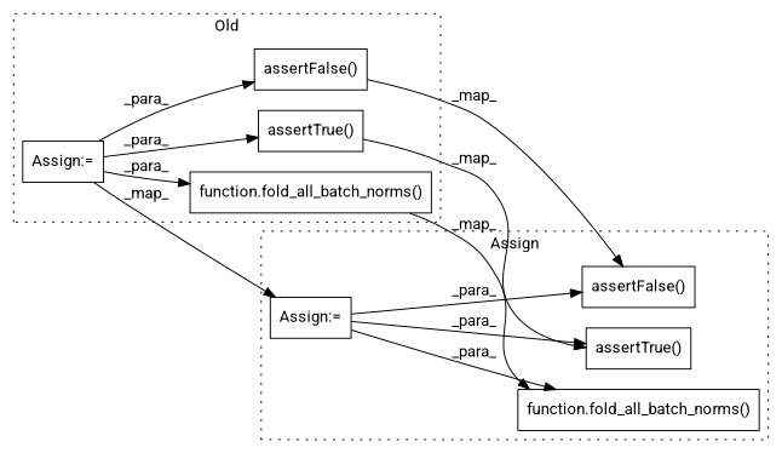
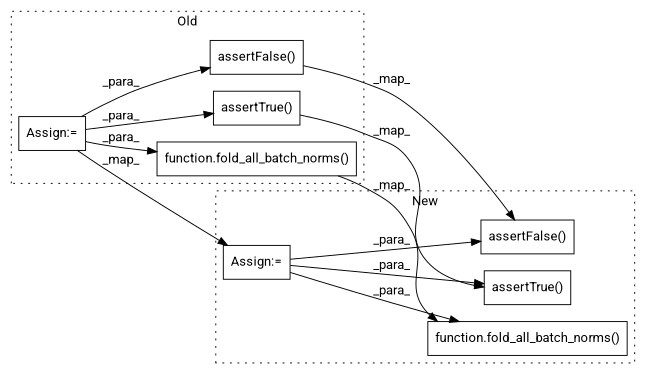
  digraph {
    rankdir=LR
    fontname=Roboto
    node [a=75 l="17,1" shape=box fontname=Roboto]
    edge [fontname=Roboto]
    n1 [label="assertFalse()" s="38066,38138"]
    n2 [a=68 l=3 label="Assign:=" s=37714]
    n3 [l="16,1" label="assertTrue()" s="38148,38222"]
    n4 [l="21,1" label="function.fold_all_batch_norms()" s="37982,38008"]
    n5 [label="assertFalse()" s="38326,38398"]
    n6 [a=68 l=3 label="Assign:=" s=37946]
    n7 [l="16,1" label="assertTrue()" s="38412,38486"]
    n8 [l="21,1" label="function.fold_all_batch_norms()" s="38234,38260"]
    subgraph cluster_1 {
      label=Old
      style=dotted
      n1
      n2
      n3
      n4
    }
    subgraph cluster_2 {
-     label=Assign
+     label=New
      style=dotted
      n5
      n6
      n7
      n8
    }
    n1 -> n5 [label=_map_]
    n2 -> n1 [label=_para_]
    n2 -> n3 [label=_para_]
    n2 -> n4 [label=_para_]
    n2 -> n6 [label=_map_]
    n3 -> n7 [label=_map_]
    n4 -> n8 [label=_map_]
    n6 -> n5 [label=_para_]
    n6 -> n7 [label=_para_]
    n6 -> n8 [label=_para_]
  }
